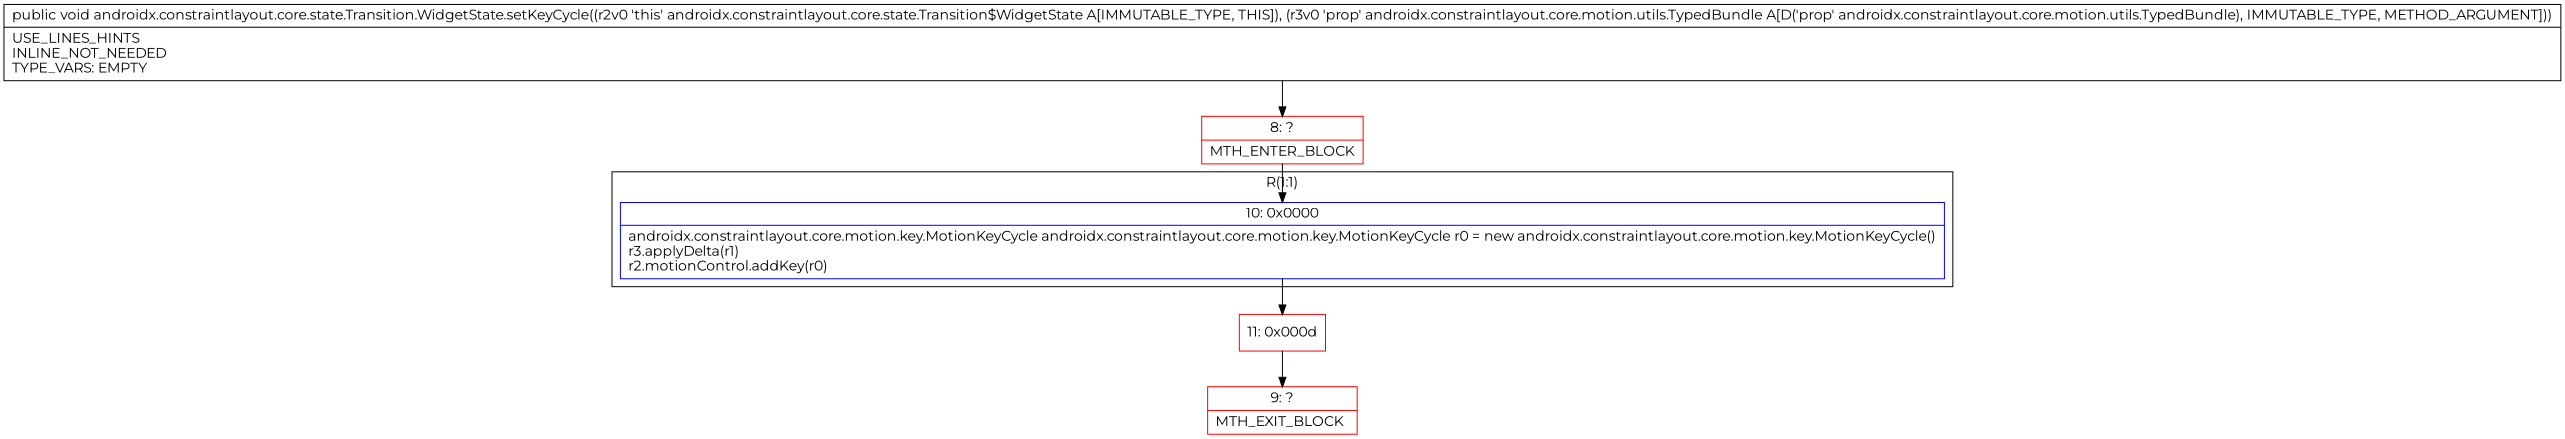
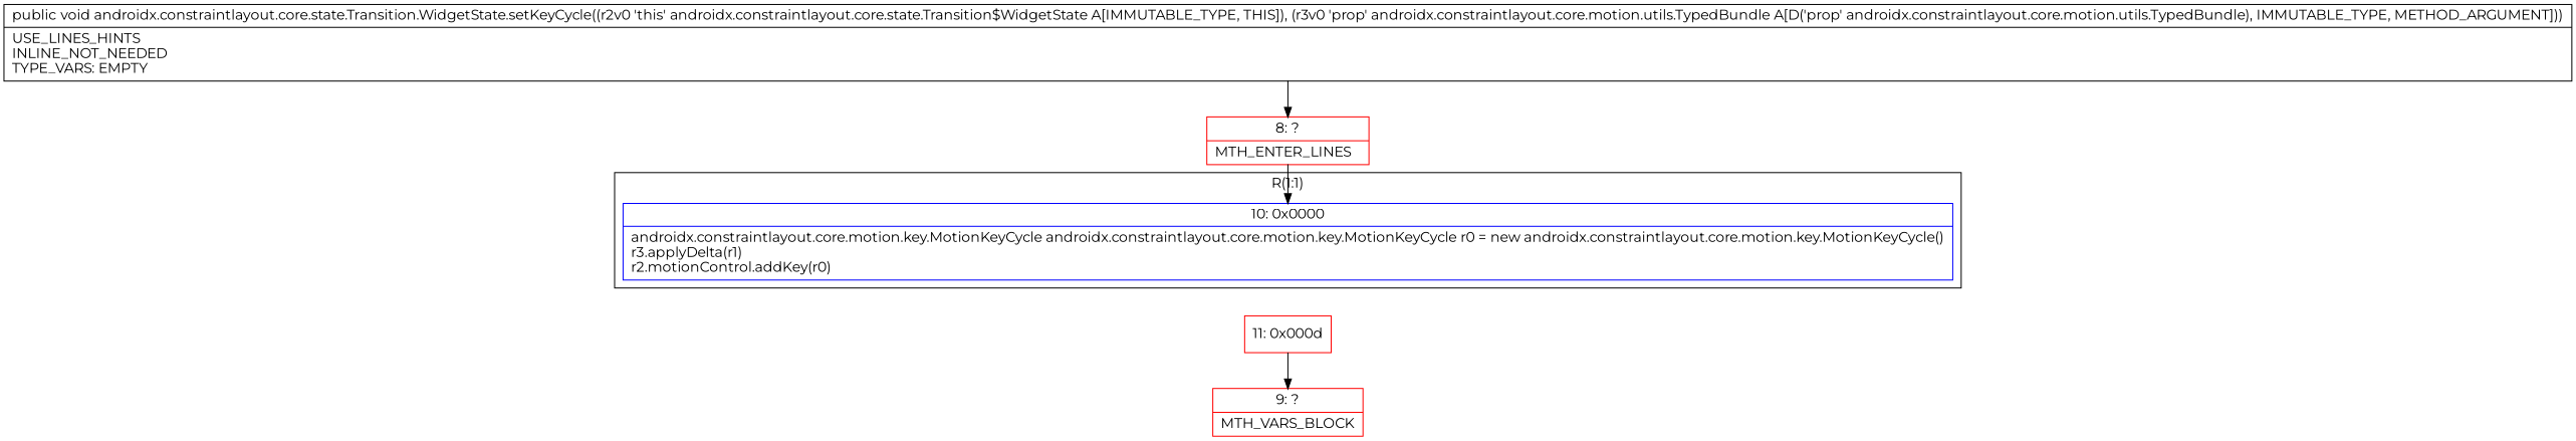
  digraph {
    fontname=Montserrat
    node [color=red fontname=Montserrat shape=record]
    edge [fontname=Montserrat]
    n1 [color=blue label="{10\:\ 0x0000|androidx.constraintlayout.core.motion.key.MotionKeyCycle androidx.constraintlayout.core.motion.key.MotionKeyCycle r0 = new androidx.constraintlayout.core.motion.key.MotionKeyCycle()\lr3.applyDelta(r1)\lr2.motionControl.addKey(r0)\l}"]
    n2 [label="{11\:\ 0x000d}"]
-   n3 [label="{9\:\ ?|MTH_EXIT_BLOCK\l}"]
-   n4 [label="{8\:\ ?|MTH_ENTER_BLOCK\l}"]
+   n3 [label="{9\:\ ?|MTH_VARS_BLOCK\l}"]
+   n4 [label="{8\:\ ?|MTH_ENTER_LINES\l}"]
    n5 [label="{public void androidx.constraintlayout.core.state.Transition.WidgetState.setKeyCycle((r2v0 'this' androidx.constraintlayout.core.state.Transition$WidgetState A[IMMUTABLE_TYPE, THIS]), (r3v0 'prop' androidx.constraintlayout.core.motion.utils.TypedBundle A[D('prop' androidx.constraintlayout.core.motion.utils.TypedBundle), IMMUTABLE_TYPE, METHOD_ARGUMENT]))  | USE_LINES_HINTS\lINLINE_NOT_NEEDED\lTYPE_VARS: EMPTY\l}" color=""]
    subgraph cluster_1 {
      label="R(1:1)"
      n1
    }
-   n1 -> n2
    n2 -> n3
    n4 -> n1
    n5 -> n4
  }
